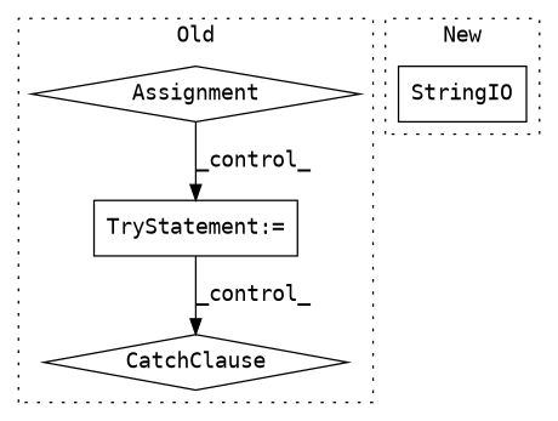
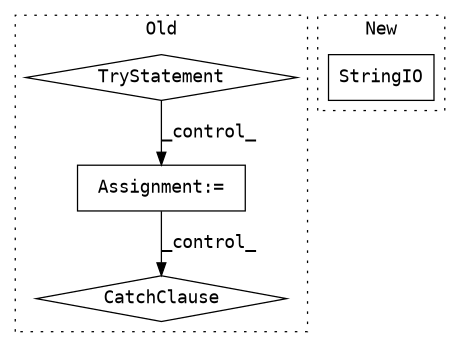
  digraph {
    fontname="DejaVu Sans Mono"
    node [fontname="DejaVu Sans Mono" shape=diamond]
    edge [fontname="DejaVu Sans Mono"]
-   n1 [a=54 l=4 label=Assignment s=1408]
-   n2 [a=7 l=1 label="TryStatement:=" s=1425 shape=box]
+   n1 [a=54 l=4 label=TryStatement s=1408]
+   n2 [a=7 l=1 label="Assignment:=" s=1425 shape=box]
    n3 [a=12 l="13,2" label=CatchClause s="1461,1494"]
    n4 [a=32 l=10 label=StringIO s=3676 shape=box]
    subgraph cluster_1 {
      label=Old
      style=dotted
      n1
      n2
      n3
    }
    subgraph cluster_2 {
      label=New
      style=dotted
      n4
    }
    n1 -> n2 [label=_control_]
    n2 -> n3 [label=_control_]
  }
